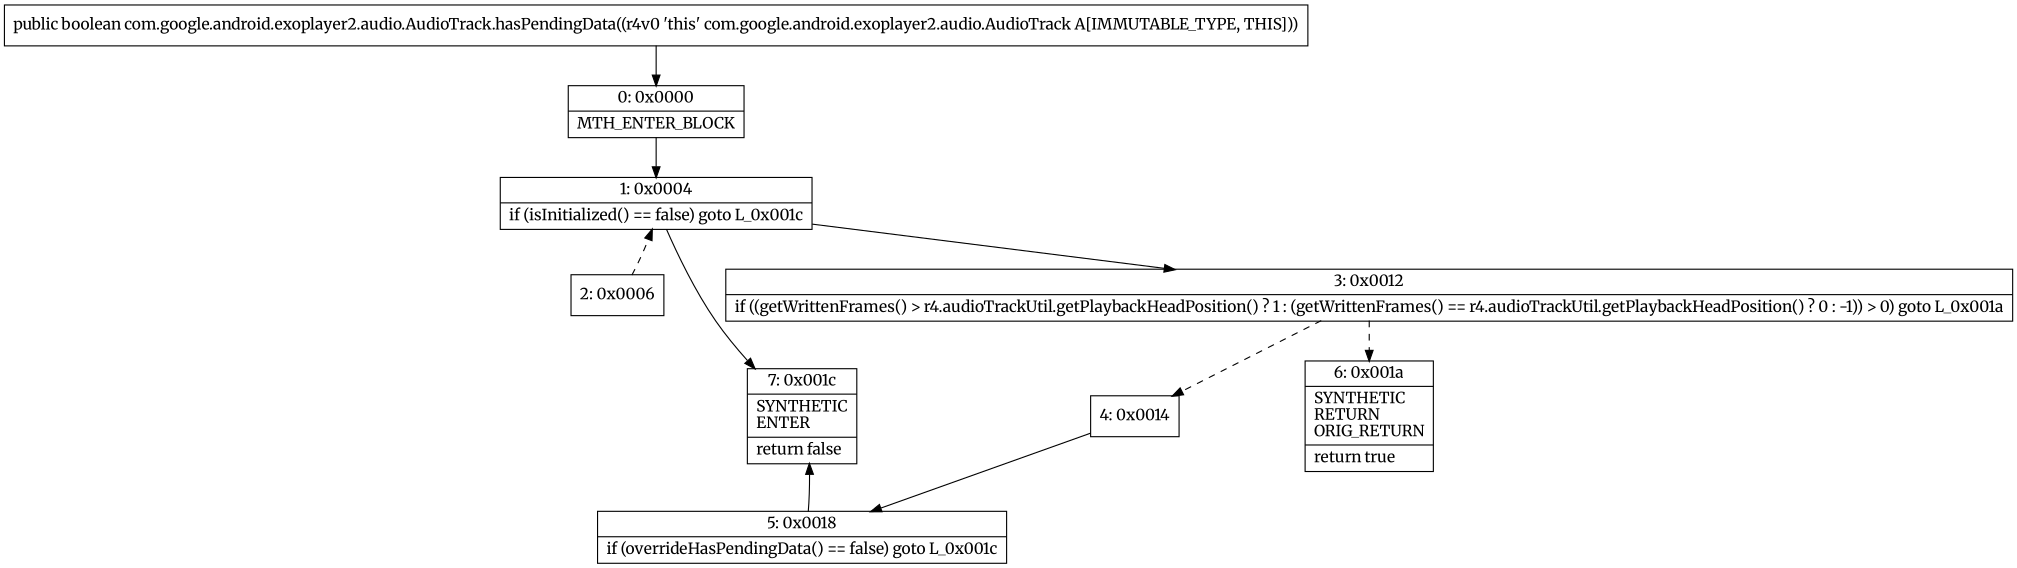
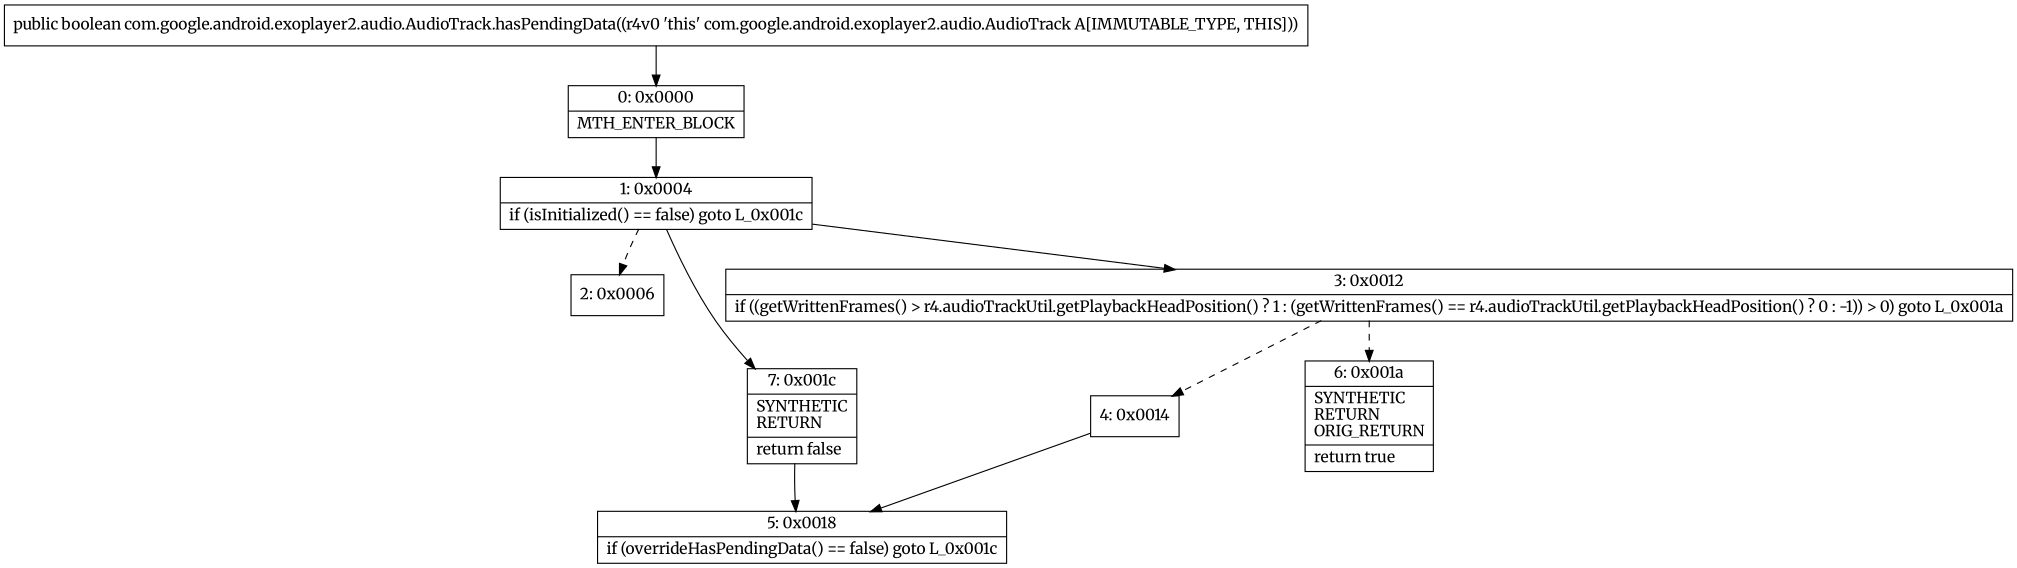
  digraph {
    fontname=Merriweather
    node [fontname=Merriweather shape=record]
    edge [fontname=Merriweather]
    n1 [label="{0\:\ 0x0000|MTH_ENTER_BLOCK\l}"]
    n2 [label="{1\:\ 0x0004|if (isInitialized() == false) goto L_0x001c\l}"]
    n3 [label="{2\:\ 0x0006}"]
-   n4 [label="{7\:\ 0x001c|SYNTHETIC\lENTER\l|return false\l}"]
+   n4 [label="{7\:\ 0x001c|SYNTHETIC\lRETURN\l|return false\l}"]
    n5 [label="{3\:\ 0x0012|if ((getWrittenFrames() \> r4.audioTrackUtil.getPlaybackHeadPosition() ? 1 : (getWrittenFrames() == r4.audioTrackUtil.getPlaybackHeadPosition() ? 0 : \-1)) \> 0) goto L_0x001a\l}"]
    n6 [label="{4\:\ 0x0014}"]
    n7 [label="{6\:\ 0x001a|SYNTHETIC\lRETURN\lORIG_RETURN\l|return true\l}"]
    n8 [label="{5\:\ 0x0018|if (overrideHasPendingData() == false) goto L_0x001c\l}"]
    n9 [label="{public boolean com.google.android.exoplayer2.audio.AudioTrack.hasPendingData((r4v0 'this' com.google.android.exoplayer2.audio.AudioTrack A[IMMUTABLE_TYPE, THIS])) }"]
    n1 -> n2
-   n3 -> n2 [style=dashed]
+   n2 -> n3 [style=dashed]
    n2 -> n4
    n2 -> n5
    n5 -> n6 [style=dashed]
    n5 -> n7 [style=dashed]
    n6 -> n8
-   n8 -> n4
+   n4 -> n8
    n9 -> n1
  }
